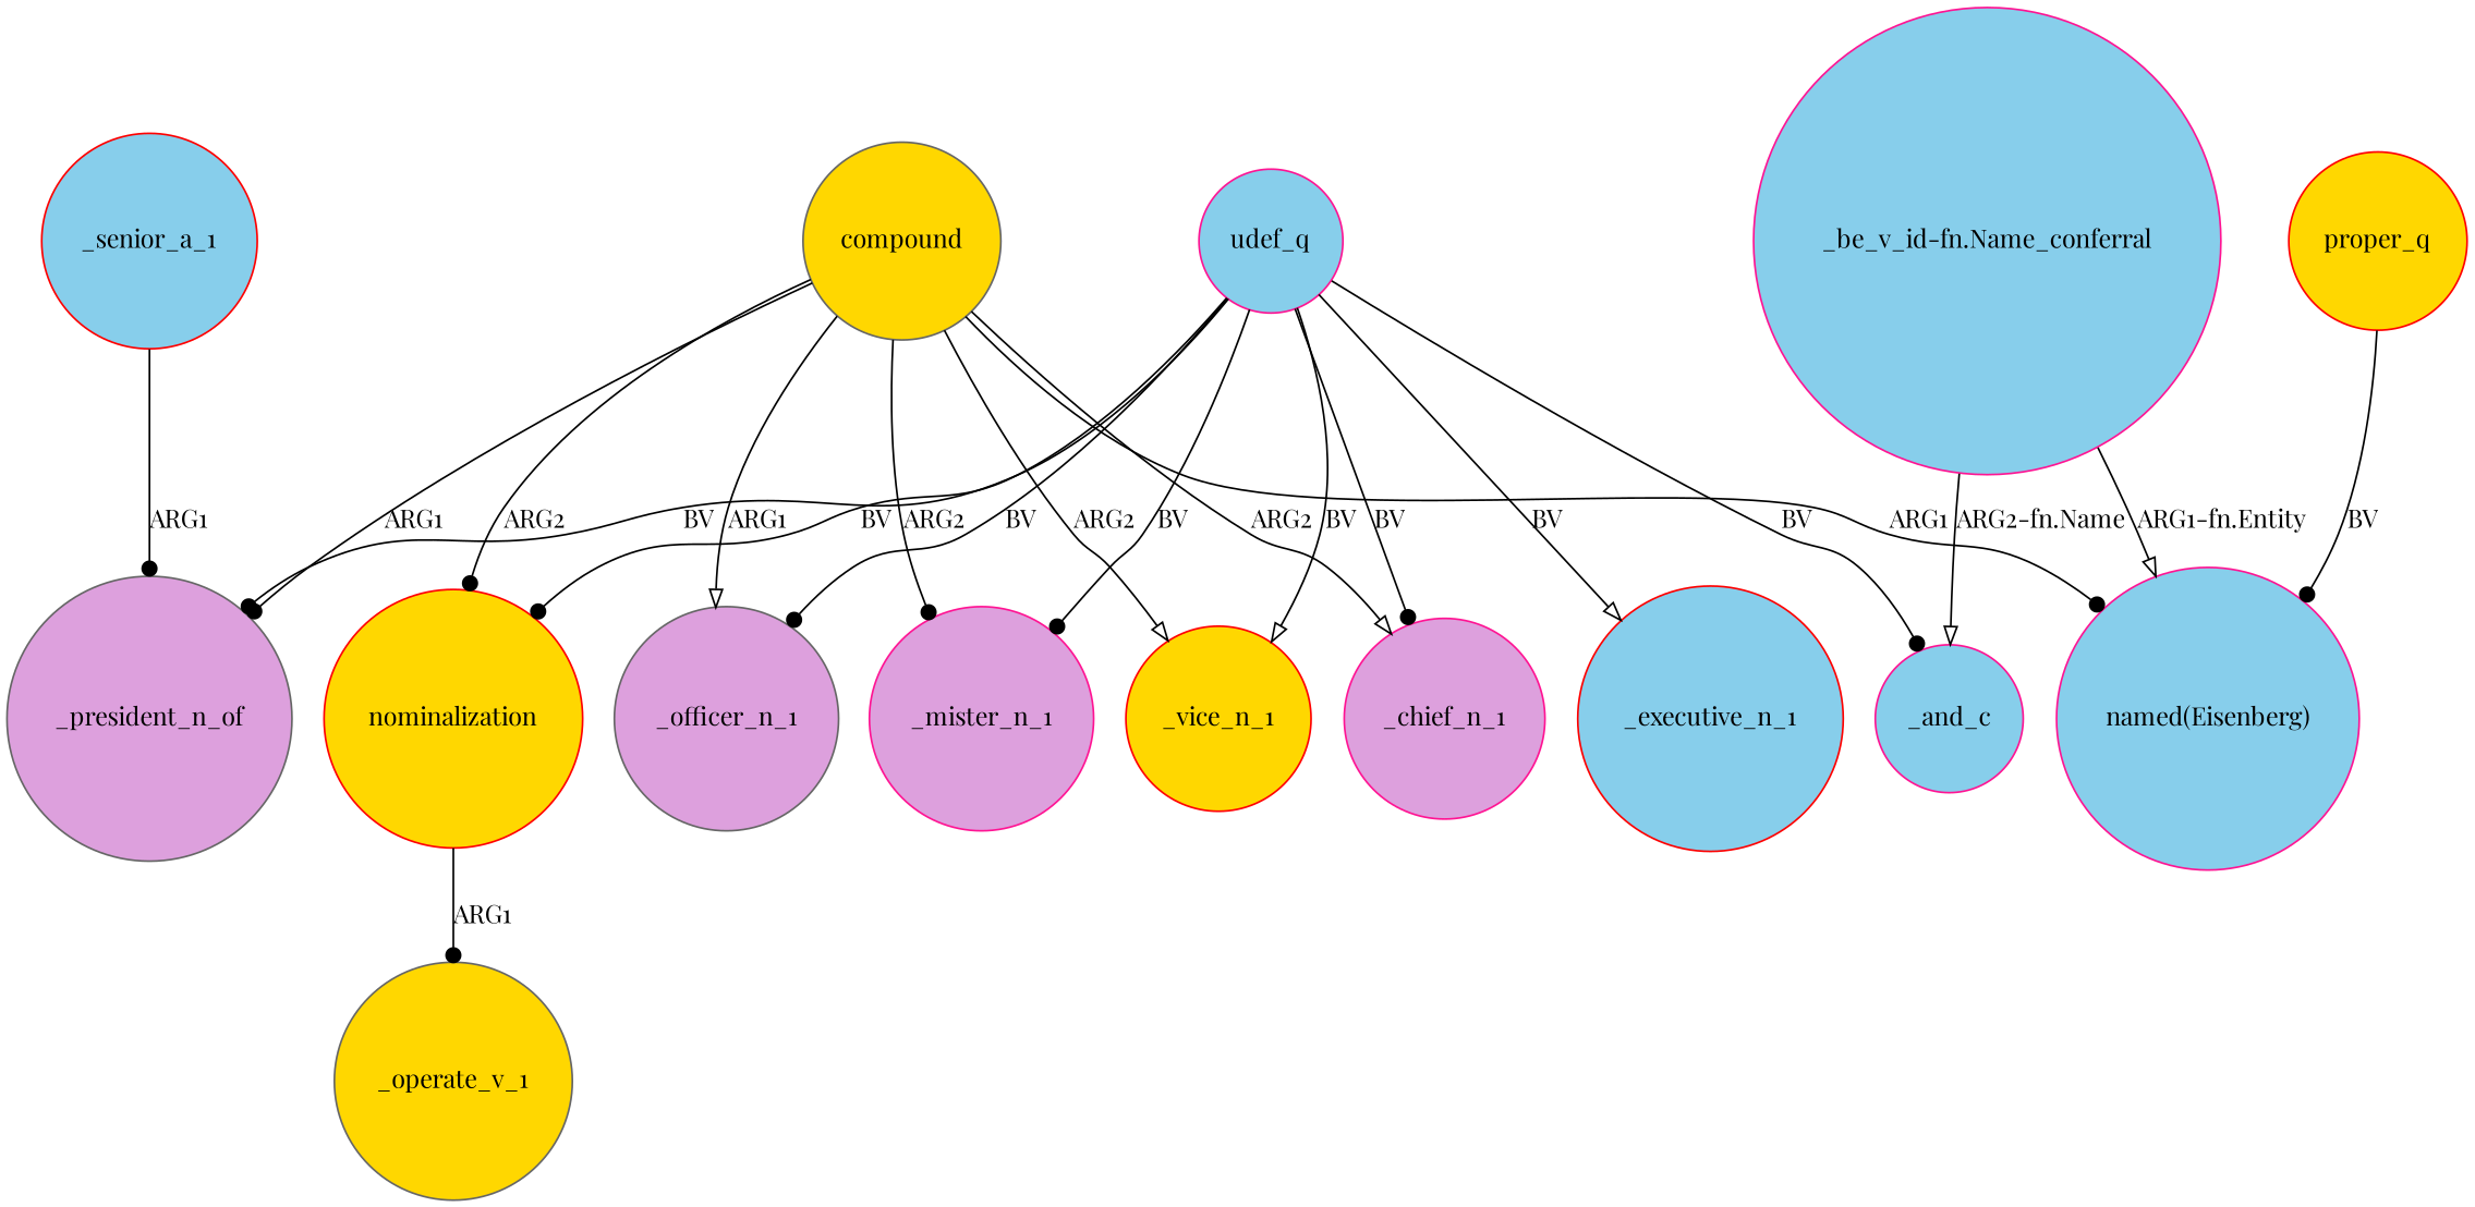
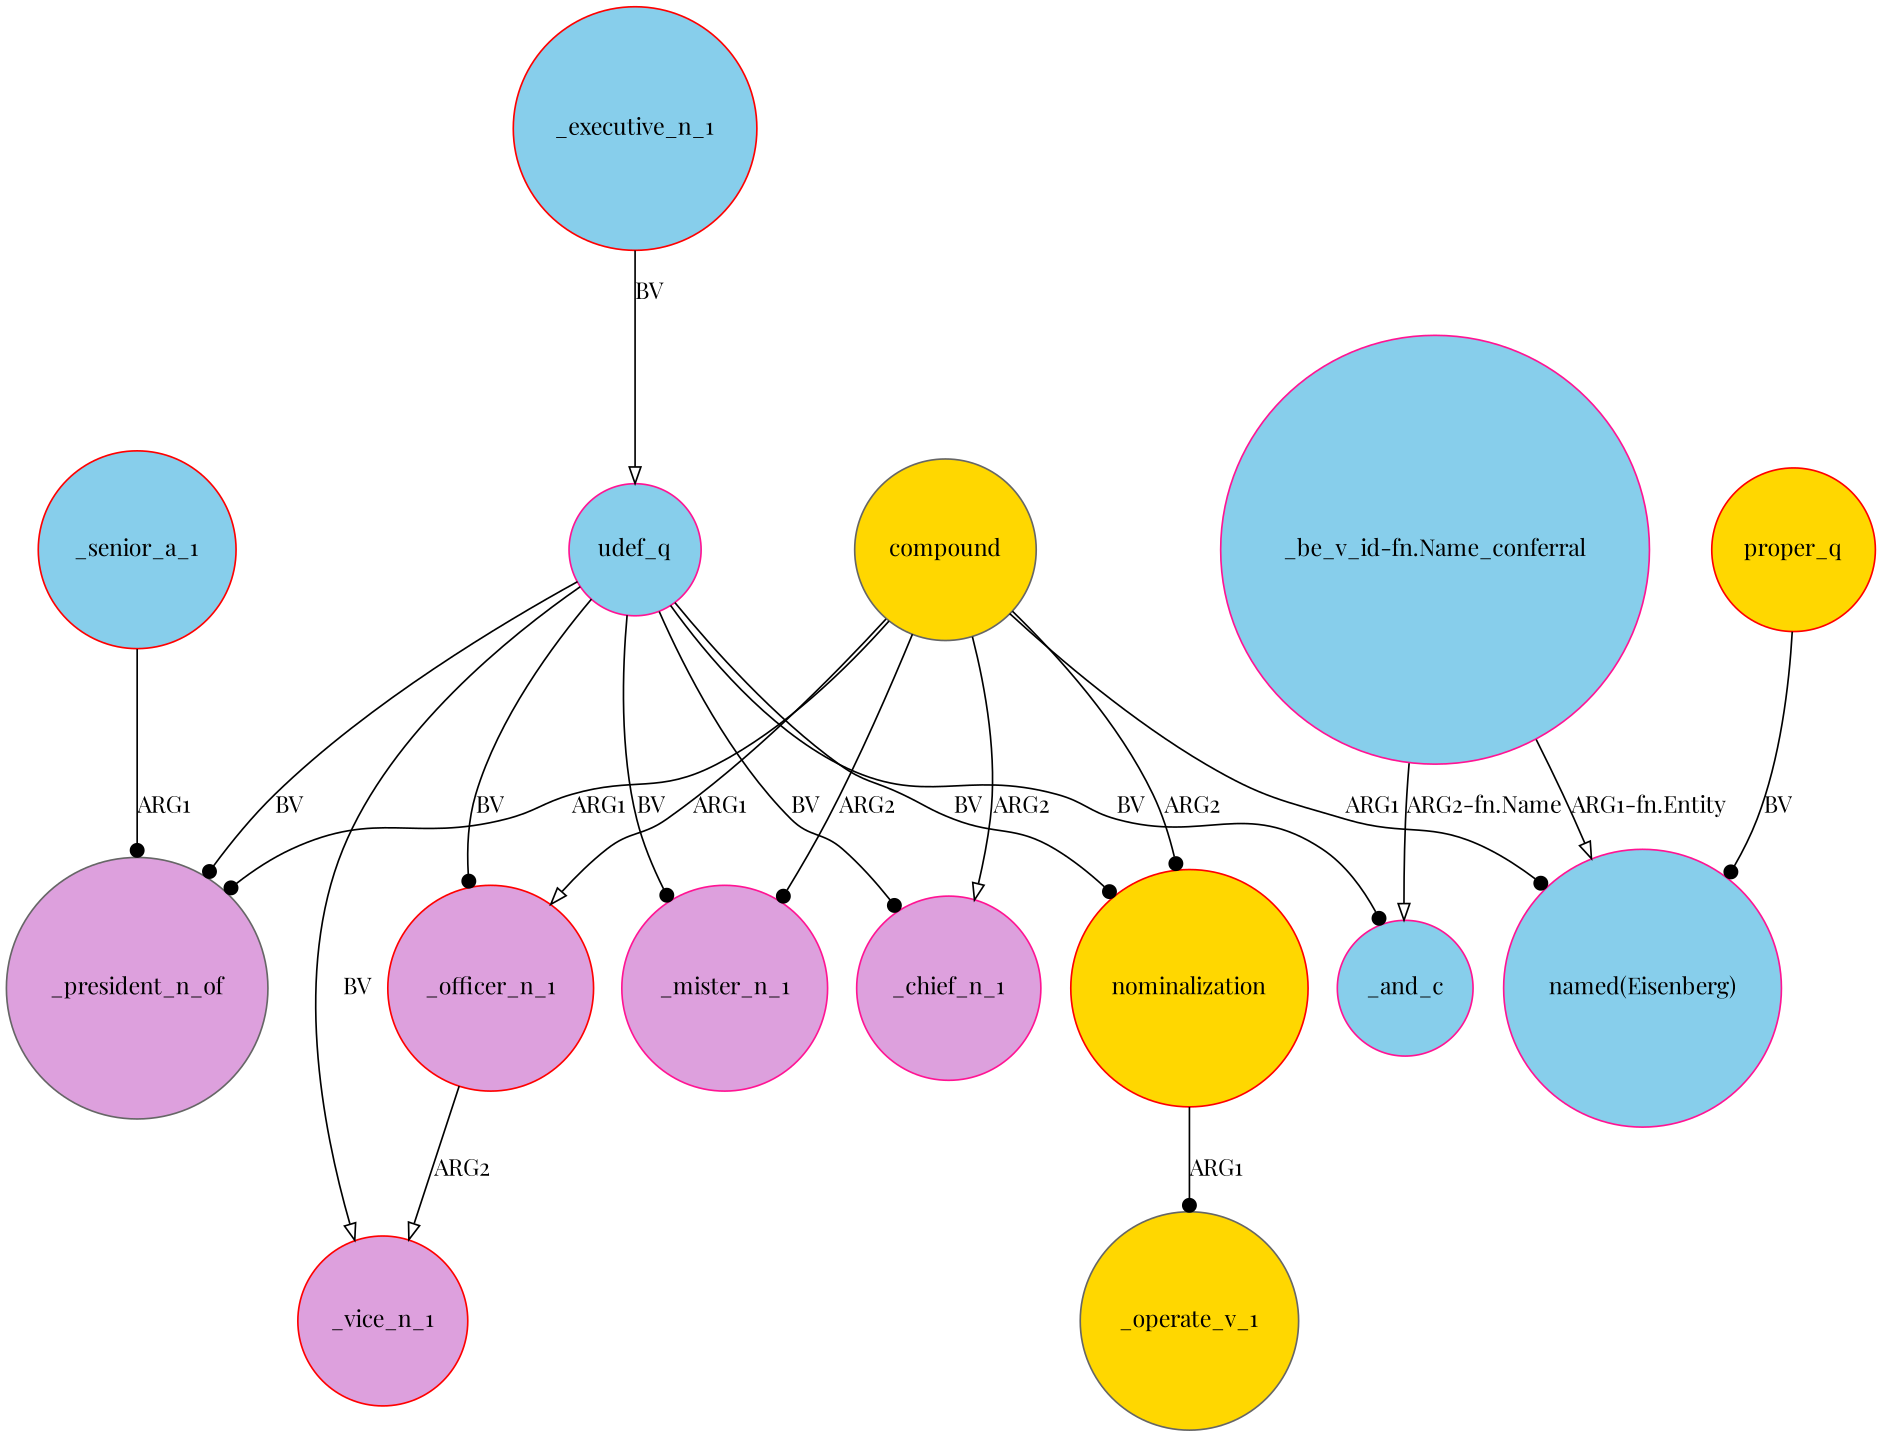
  digraph {
    fontname="Playfair Display"
    node [color=deeppink fillcolor=skyblue fontname="Playfair Display" shape=circle style=filled]
    edge [arrowhead=dot fontname="Playfair Display"]
    compound [color=gray40 fillcolor=gold]
    _mister_n_1 [fillcolor=plum]
    "named(Eisenberg)"
    _president_n_of [color=gray40 fillcolor=plum]
    _chief_n_1 [fillcolor=plum]
    nominalization [color=red fillcolor=gold]
-   _vice_n_1 [color=red fillcolor=gold]
-   _officer_n_1 [color=gray40 fillcolor=plum]
+   _vice_n_1 [color=red fillcolor=plum]
+   _officer_n_1 [color=red fillcolor=plum]
    _operate_v_1 [color=gray40 fillcolor=gold]
    _executive_n_1 [color=red]
    _senior_a_1 [color=red]
    udef_q
    _and_c
    proper_q [color=red fillcolor=gold]
    "_be_v_id-fn.Name_conferral"
    compound -> _mister_n_1 [label=ARG2]
    compound -> "named(Eisenberg)" [label=ARG1]
    compound -> _president_n_of [label=ARG1]
    compound -> _chief_n_1 [arrowhead=onormal label=ARG2]
    compound -> nominalization [label=ARG2]
-   compound -> _vice_n_1 [arrowhead=onormal label=ARG2]
+   _officer_n_1 -> _vice_n_1 [arrowhead=onormal label=ARG2]
    compound -> _officer_n_1 [arrowhead=onormal label=ARG1]
    nominalization -> _operate_v_1 [label=ARG1]
    _senior_a_1 -> _president_n_of [label=ARG1]
    udef_q -> _mister_n_1 [label=BV]
    udef_q -> _president_n_of [label=BV]
    udef_q -> _chief_n_1 [label=BV]
    udef_q -> nominalization [label=BV]
    udef_q -> _vice_n_1 [arrowhead=onormal label=BV]
    udef_q -> _officer_n_1 [label=BV]
-   udef_q -> _executive_n_1 [arrowhead=onormal label=BV]
+   _executive_n_1 -> udef_q [arrowhead=onormal label=BV]
    udef_q -> _and_c [label=BV]
    proper_q -> "named(Eisenberg)" [label=BV]
    "_be_v_id-fn.Name_conferral" -> "named(Eisenberg)" [arrowhead=onormal label="ARG1-fn.Entity"]
    "_be_v_id-fn.Name_conferral" -> _and_c [arrowhead=onormal label="ARG2-fn.Name"]
  }
